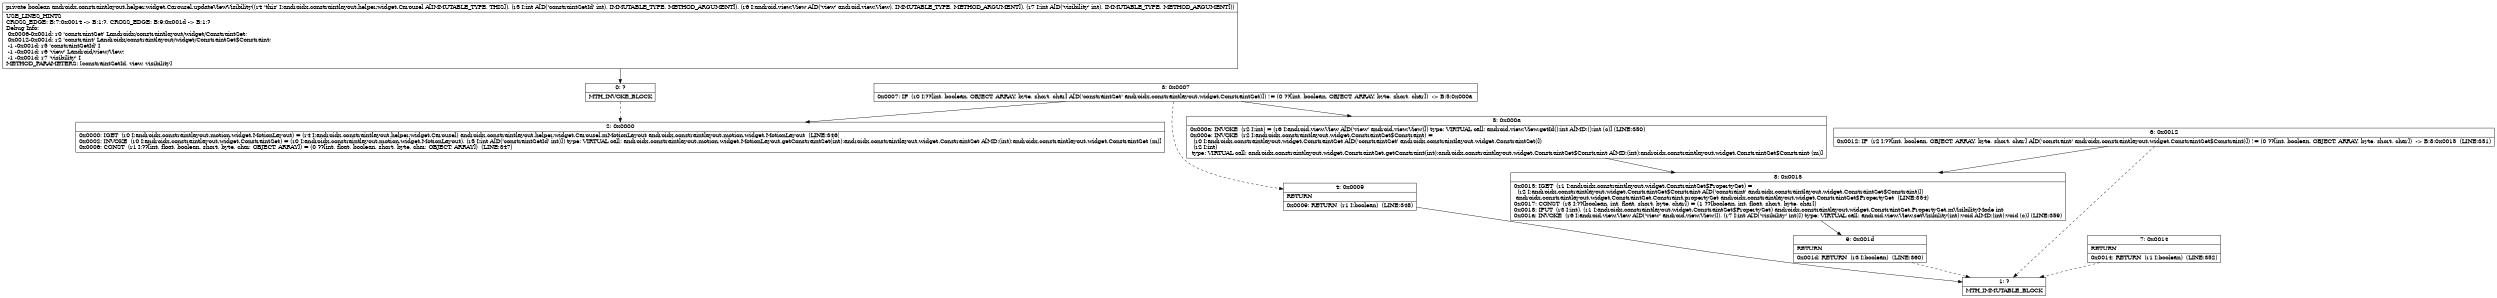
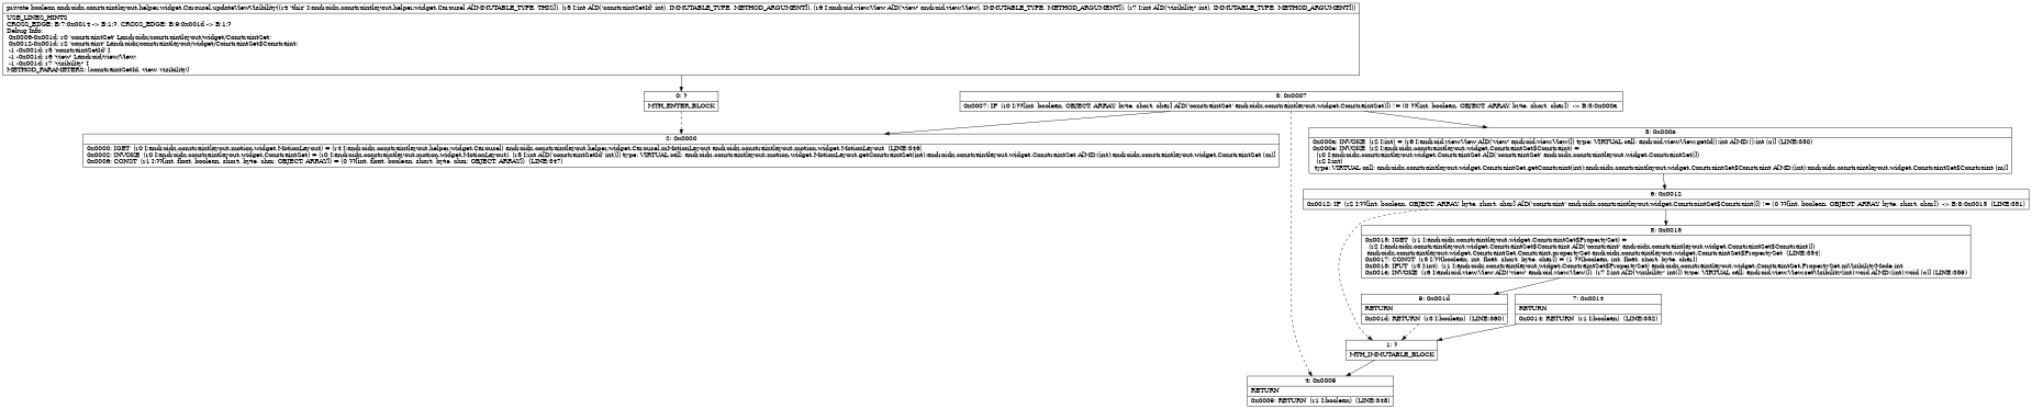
  digraph {
    node [shape=record]
-   n1 [label="{0\:\ ?|MTH_INVOKE_BLOCK\l}"]
+   n1 [label="{0\:\ ?|MTH_ENTER_BLOCK\l}"]
    n2 [label="{2\:\ 0x0000|0x0000: IGET  (r0 I:androidx.constraintlayout.motion.widget.MotionLayout) = (r4 I:androidx.constraintlayout.helper.widget.Carousel) androidx.constraintlayout.helper.widget.Carousel.mMotionLayout androidx.constraintlayout.motion.widget.MotionLayout  (LINE:346)\l0x0002: INVOKE  (r0 I:androidx.constraintlayout.widget.ConstraintSet) = (r0 I:androidx.constraintlayout.motion.widget.MotionLayout), (r5 I:int A[D('constraintSetId' int)]) type: VIRTUAL call: androidx.constraintlayout.motion.widget.MotionLayout.getConstraintSet(int):androidx.constraintlayout.widget.ConstraintSet A[MD:(int):androidx.constraintlayout.widget.ConstraintSet (m)]\l0x0006: CONST  (r1 I:??[int, float, boolean, short, byte, char, OBJECT, ARRAY]) = (0 ??[int, float, boolean, short, byte, char, OBJECT, ARRAY])  (LINE:347)\l}"]
    n3 [label="{3\:\ 0x0007|0x0007: IF  (r0 I:??[int, boolean, OBJECT, ARRAY, byte, short, char] A[D('constraintSet' androidx.constraintlayout.widget.ConstraintSet)]) != (0 ??[int, boolean, OBJECT, ARRAY, byte, short, char])  \-\> B:5:0x000a \l}"]
    n4 [label="{4\:\ 0x0009|RETURN\l|0x0009: RETURN  (r1 I:boolean)  (LINE:348)\l}"]
    n5 [label="{5\:\ 0x000a|0x000a: INVOKE  (r2 I:int) = (r6 I:android.view.View A[D('view' android.view.View)]) type: VIRTUAL call: android.view.View.getId():int A[MD:():int (c)] (LINE:350)\l0x000e: INVOKE  (r2 I:androidx.constraintlayout.widget.ConstraintSet$Constraint) = \l  (r0 I:androidx.constraintlayout.widget.ConstraintSet A[D('constraintSet' androidx.constraintlayout.widget.ConstraintSet)])\l  (r2 I:int)\l type: VIRTUAL call: androidx.constraintlayout.widget.ConstraintSet.getConstraint(int):androidx.constraintlayout.widget.ConstraintSet$Constraint A[MD:(int):androidx.constraintlayout.widget.ConstraintSet$Constraint (m)]\l}"]
    n6 [label="{1\:\ ?|MTH_IMMUTABLE_BLOCK\l}"]
    n7 [label="{6\:\ 0x0012|0x0012: IF  (r2 I:??[int, boolean, OBJECT, ARRAY, byte, short, char] A[D('constraint' androidx.constraintlayout.widget.ConstraintSet$Constraint)]) != (0 ??[int, boolean, OBJECT, ARRAY, byte, short, char])  \-\> B:8:0x0015  (LINE:351)\l}"]
    n8 [label="{8\:\ 0x0015|0x0015: IGET  (r1 I:androidx.constraintlayout.widget.ConstraintSet$PropertySet) = \l  (r2 I:androidx.constraintlayout.widget.ConstraintSet$Constraint A[D('constraint' androidx.constraintlayout.widget.ConstraintSet$Constraint)])\l androidx.constraintlayout.widget.ConstraintSet.Constraint.propertySet androidx.constraintlayout.widget.ConstraintSet$PropertySet  (LINE:354)\l0x0017: CONST  (r3 I:??[boolean, int, float, short, byte, char]) = (1 ??[boolean, int, float, short, byte, char]) \l0x0018: IPUT  (r3 I:int), (r1 I:androidx.constraintlayout.widget.ConstraintSet$PropertySet) androidx.constraintlayout.widget.ConstraintSet.PropertySet.mVisibilityMode int \l0x001a: INVOKE  (r6 I:android.view.View A[D('view' android.view.View)]), (r7 I:int A[D('visibility' int)]) type: VIRTUAL call: android.view.View.setVisibility(int):void A[MD:(int):void (c)] (LINE:359)\l}"]
    n9 [label="{7\:\ 0x0014|RETURN\l|0x0014: RETURN  (r1 I:boolean)  (LINE:352)\l}"]
    n10 [label="{9\:\ 0x001d|RETURN\l|0x001d: RETURN  (r3 I:boolean)  (LINE:360)\l}"]
    n11 [label="{private boolean androidx.constraintlayout.helper.widget.Carousel.updateViewVisibility((r4 'this' I:androidx.constraintlayout.helper.widget.Carousel A[IMMUTABLE_TYPE, THIS]), (r5 I:int A[D('constraintSetId' int), IMMUTABLE_TYPE, METHOD_ARGUMENT]), (r6 I:android.view.View A[D('view' android.view.View), IMMUTABLE_TYPE, METHOD_ARGUMENT]), (r7 I:int A[D('visibility' int), IMMUTABLE_TYPE, METHOD_ARGUMENT]))  | USE_LINES_HINTS\lCROSS_EDGE: B:7:0x0014 \-\> B:1:?, CROSS_EDGE: B:9:0x001d \-\> B:1:?\lDebug Info:\l  0x0006\-0x001d: r0 'constraintSet' Landroidx\/constraintlayout\/widget\/ConstraintSet;\l  0x0012\-0x001d: r2 'constraint' Landroidx\/constraintlayout\/widget\/ConstraintSet$Constraint;\l  \-1 \-0x001d: r5 'constraintSetId' I\l  \-1 \-0x001d: r6 'view' Landroid\/view\/View;\l  \-1 \-0x001d: r7 'visibility' I\lMETHOD_PARAMETERS: [constraintSetId, view, visibility]\l}"]
    n1 -> n2 [style=dashed]
    n3 -> n2
    n3 -> n4 [style=dashed]
    n3 -> n5
-   n4 -> n6
-   n5 -> n8
+   n6 -> n4
+   n5 -> n7
    n7 -> n6 [style=dashed]
    n7 -> n8
    n8 -> n10
-   n9 -> n6 [style=dashed]
+   n9 -> n6
    n10 -> n6 [style=dashed]
    n11 -> n1
  }
